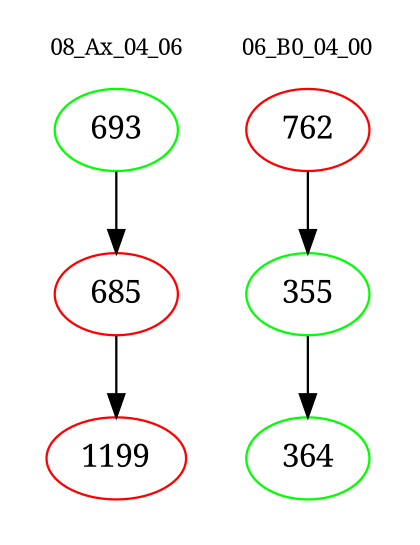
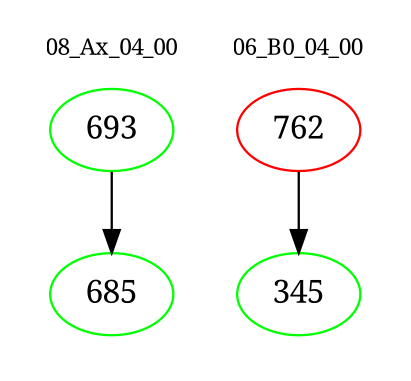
  digraph {
    fontname="Noto Serif"
    node [color=green fontname="Noto Serif"]
    edge [color=black fontname="Noto Serif"]
-   n1 [color=red label=685]
-   n2 [color=red label=1199]
+   n1 [label=685]
    n3 [label=693]
-   n4 [label=355]
-   n5 [label=364]
+   n4 [label=345]
    n6 [color=red label=762]
    subgraph cluster_1 {
      color=white
      fontsize=10
-     label="08_Ax_04_06"
+     label="08_Ax_04_00"
      n1
-     n2
      n3
    }
    subgraph cluster_2 {
      color=white
      fontsize=10
      label="06_B0_04_00"
      n4
-     n5
      n6
    }
-   n1 -> n2
    n3 -> n1
-   n4 -> n5
    n6 -> n4
  }
